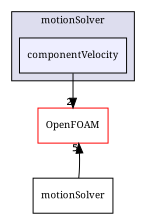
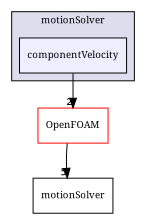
  digraph {
    compound=true
    fontname="Noto Serif"
    node [fontname="Noto Serif" fontsize=10 shape=box]
    edge [fontname="Noto Serif" labeldistance=1.5 labelfontname=Helvetica labelfontsize=10]
    n1 [fillcolor="#eeeeff" label=componentVelocity pencolor=black style=filled]
    n2 [color=red label=OpenFOAM]
    n3 [label=motionSolver]
    subgraph cluster_1 {
      bgcolor="#ddddee"
      fontsize=10
      label=motionSolver
      pencolor=black
      n1
    }
    n1 -> n2 [headlabel=2]
-   n3 -> n2 [headlabel=5]
+   n2 -> n3 [headlabel=5]
  }
